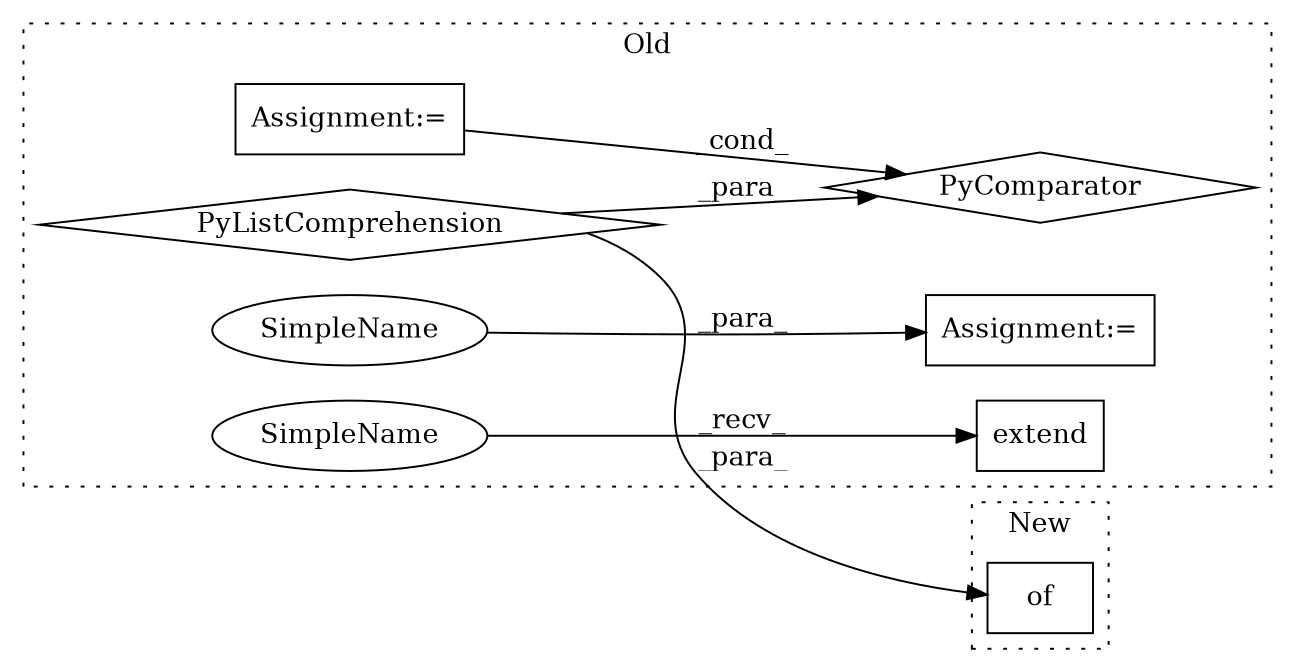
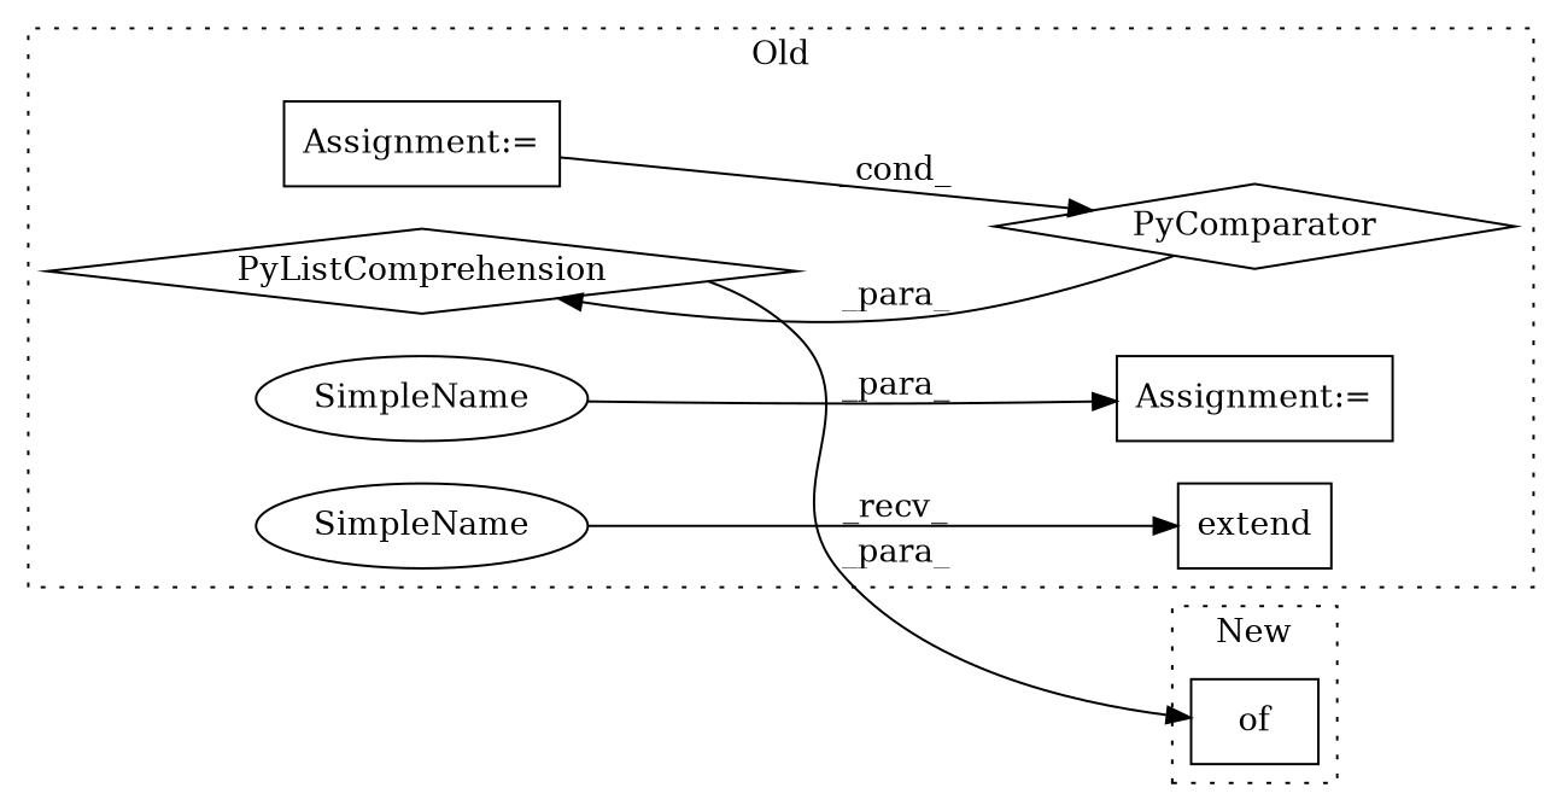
  digraph {
    rankdir=LR
    node [a=32 l=4 s=3639 shape=box]
    n1 [l="22,-5" label=extend s="3544,3695"]
    n2 [a=7 l=1 label="Assignment:=" s=5347]
    n3 [a=109 l=129 label=PyListComprehension s=3566 shape=diamond]
    n4 [a=113 l=48 label=PyComparator shape=diamond]
    n5 [a=7 l=48 label="Assignment:="]
    n6 [a=42 label=SimpleName s=5348 shape=ellipse]
    n7 [a=42 label=SimpleName s=3539 shape=ellipse]
    n8 [label=of s=3027]
    subgraph cluster_1 {
      label=Old
      style=dotted
      n1
      n2
      n3
      n4
      n5
      n6
      n7
    }
    subgraph cluster_2 {
      label=New
      style=dotted
      n8
    }
    n3 -> n8 [label=_para_]
-   n3 -> n4 [label=_para_]
+   n4 -> n3 [label=_para_]
    n5 -> n4 [label=_cond_]
    n6 -> n2 [label=_para_]
    n7 -> n1 [label=_recv_]
  }
